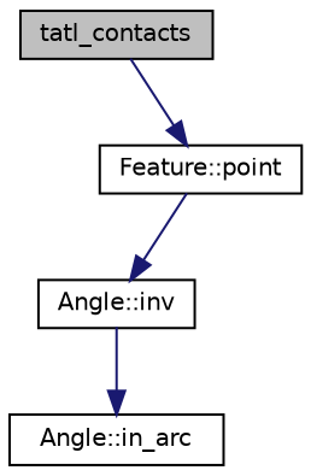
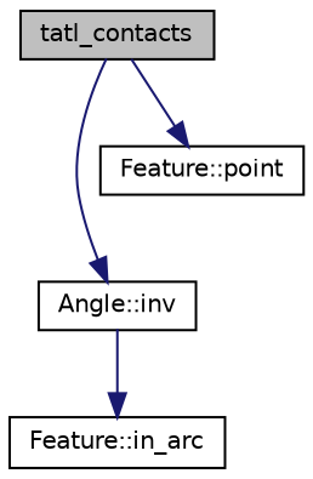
  digraph {
    rankdir=TB
    node [color=black fillcolor=white fontname=Helvetica fontsize=10 shape=record style=filled]
    edge [color=midnightblue fontname=Helvetica fontsize=10 labelfontname=Helvetica labelfontsize=10 style=solid]
    n1 [fillcolor=grey75 fontcolor=black height=0.2 label=tatl_contacts width=0.4]
    n2 [height=0.2 label="Angle::inv" width=0.4]
    n3 [height=0.2 label="Feature::point" width=0.4]
-   n4 [height=0.2 label="Angle::in_arc" width=0.4]
-   n3 -> n2
+   n4 [height=0.2 label="Feature::in_arc" width=0.4]
+   n1 -> n2
    n1 -> n3
    n2 -> n4
  }
